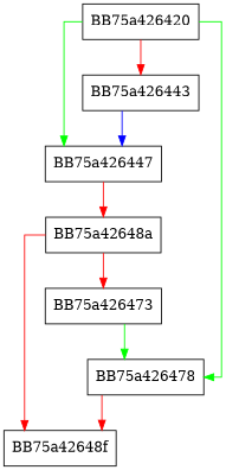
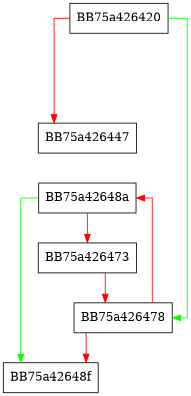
  digraph {
    splines=ortho
    node [shape=box]
    edge [color=red]
    BB75a426420
    BB75a426447
-   BB75a426443
    BB75a426478
    BB75a42648f
    BB75a42648a
    BB75a426473
-   BB75a426420 -> BB75a426447 [color=green]
-   BB75a426420 -> BB75a426443
+   BB75a426420 -> BB75a426447
    BB75a426420 -> BB75a426478 [color=green]
-   BB75a426443 -> BB75a426447 [color=blue]
    BB75a426478 -> BB75a42648f
-   BB75a426447 -> BB75a42648a
-   BB75a42648a -> BB75a42648f
+   BB75a426478 -> BB75a42648a
+   BB75a42648a -> BB75a42648f [color=green]
    BB75a42648a -> BB75a426473
-   BB75a426473 -> BB75a426478 [color=green]
+   BB75a426473 -> BB75a426478
  }
